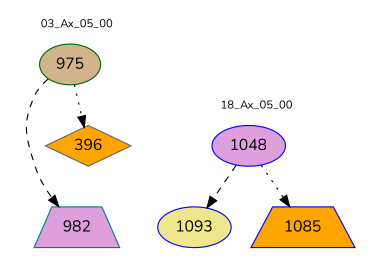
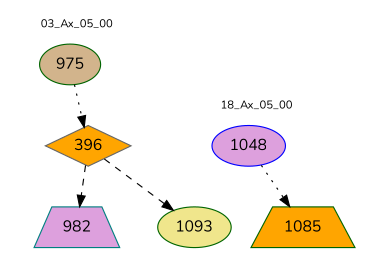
  digraph {
    fontname=Nunito
    node [color=darkgreen fillcolor=plum fontname=Nunito shape=ellipse style=filled]
    edge [color=black fontname=Nunito style=dashed]
    n1 [fillcolor=tan label=975]
    n2 [color=teal label=982 shape=trapezium]
    n3 [color=gray40 fillcolor=orange label=396 shape=diamond]
    n4 [color=blue label=1048]
-   n5 [color=blue fillcolor=khaki label=1093]
-   n6 [color=blue fillcolor=orange label=1085 shape=trapezium]
+   n5 [fillcolor=khaki label=1093]
+   n6 [fillcolor=orange label=1085 shape=trapezium]
    subgraph cluster_1 {
      color=white
      fontsize=10
      label="03_Ax_05_00"
      n1
      n2
      n3
    }
    subgraph cluster_2 {
      color=white
      fontsize=10
      label="18_Ax_05_00"
      n4
      n5
      n6
    }
-   n1 -> n2
+   n3 -> n2
    n1 -> n3 [style=dotted]
-   n4 -> n5
+   n3 -> n5
    n4 -> n6 [style=dotted]
  }
